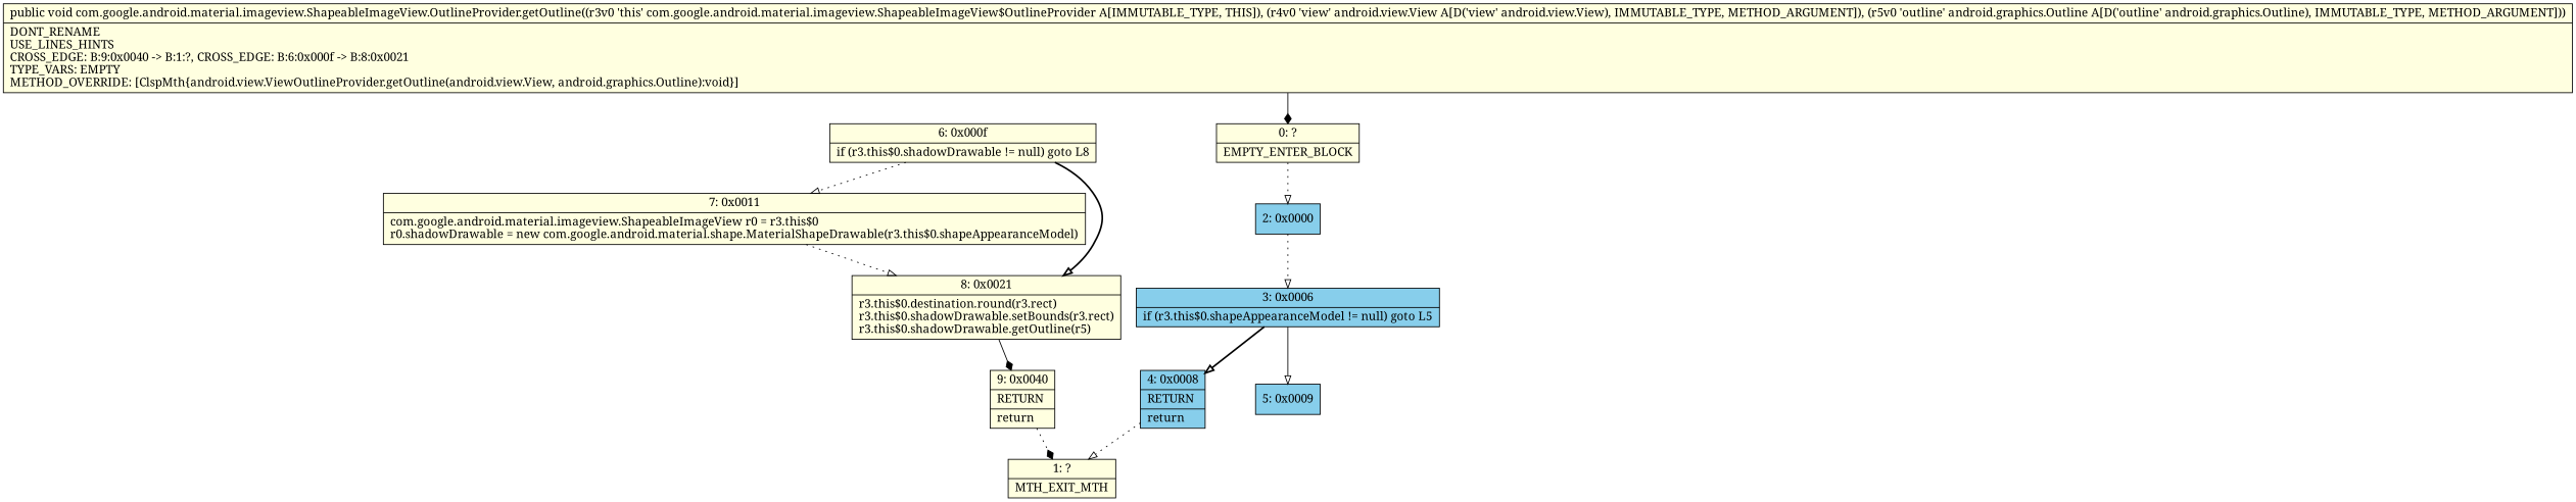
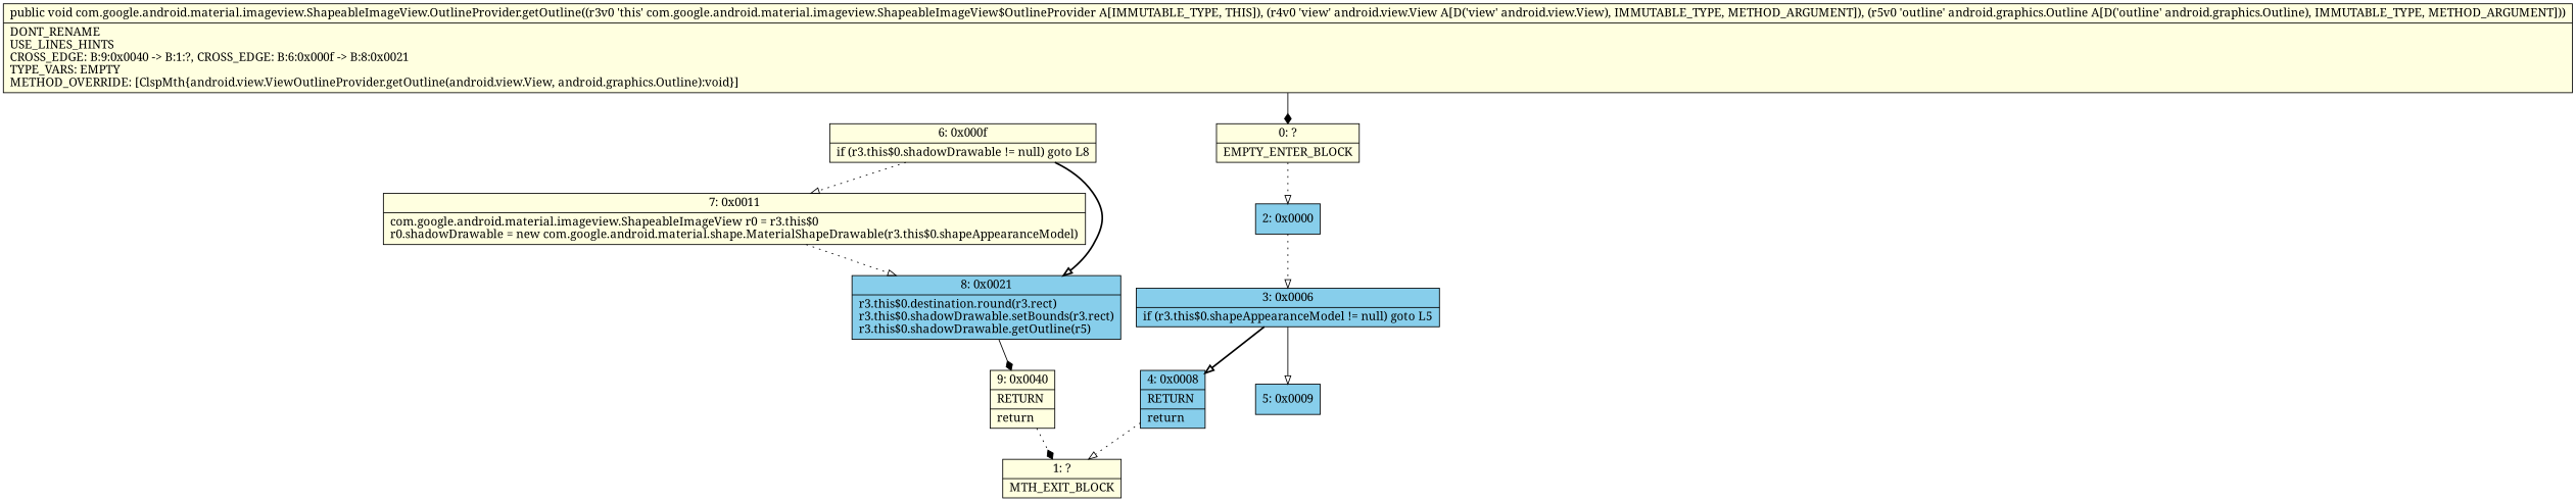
  digraph {
    fontname="Noto Serif"
    node [fillcolor=lightyellow fontname="Noto Serif" shape=record style=filled]
    edge [arrowhead=onormal fontname="Noto Serif" style=dotted]
    n1 [label="{0\:\ ?|EMPTY_ENTER_BLOCK\l}"]
    n2 [fillcolor=skyblue label="{2\:\ 0x0000}"]
    n3 [fillcolor=skyblue label="{3\:\ 0x0006|if (r3.this$0.shapeAppearanceModel != null) goto L5\l}"]
    n4 [fillcolor=skyblue label="{4\:\ 0x0008|RETURN\l|return\l}"]
    n5 [fillcolor=skyblue label="{5\:\ 0x0009}"]
-   n6 [label="{1\:\ ?|MTH_EXIT_MTH\l}"]
+   n6 [label="{1\:\ ?|MTH_EXIT_BLOCK\l}"]
    n7 [label="{6\:\ 0x000f|if (r3.this$0.shadowDrawable != null) goto L8\l}"]
    n8 [label="{7\:\ 0x0011|com.google.android.material.imageview.ShapeableImageView r0 = r3.this$0\lr0.shadowDrawable = new com.google.android.material.shape.MaterialShapeDrawable(r3.this$0.shapeAppearanceModel)\l}"]
-   n9 [label="{8\:\ 0x0021|r3.this$0.destination.round(r3.rect)\lr3.this$0.shadowDrawable.setBounds(r3.rect)\lr3.this$0.shadowDrawable.getOutline(r5)\l}"]
+   n9 [fillcolor=skyblue label="{8\:\ 0x0021|r3.this$0.destination.round(r3.rect)\lr3.this$0.shadowDrawable.setBounds(r3.rect)\lr3.this$0.shadowDrawable.getOutline(r5)\l}"]
    n10 [label="{9\:\ 0x0040|RETURN\l|return\l}"]
    n11 [label="{public void com.google.android.material.imageview.ShapeableImageView.OutlineProvider.getOutline((r3v0 'this' com.google.android.material.imageview.ShapeableImageView$OutlineProvider A[IMMUTABLE_TYPE, THIS]), (r4v0 'view' android.view.View A[D('view' android.view.View), IMMUTABLE_TYPE, METHOD_ARGUMENT]), (r5v0 'outline' android.graphics.Outline A[D('outline' android.graphics.Outline), IMMUTABLE_TYPE, METHOD_ARGUMENT]))  | DONT_RENAME\lUSE_LINES_HINTS\lCROSS_EDGE: B:9:0x0040 \-\> B:1:?, CROSS_EDGE: B:6:0x000f \-\> B:8:0x0021\lTYPE_VARS: EMPTY\lMETHOD_OVERRIDE: [ClspMth\{android.view.ViewOutlineProvider.getOutline(android.view.View, android.graphics.Outline):void\}]\l}"]
    n1 -> n2
    n2 -> n3
    n3 -> n4 [style=bold]
    n3 -> n5 [style=solid]
    n4 -> n6
    n7 -> n8
    n7 -> n9 [style=bold]
    n8 -> n9
    n9 -> n10 [arrowhead=diamond style=solid]
    n10 -> n6 [arrowhead=diamond]
    n11 -> n1 [arrowhead=diamond style=solid]
  }
